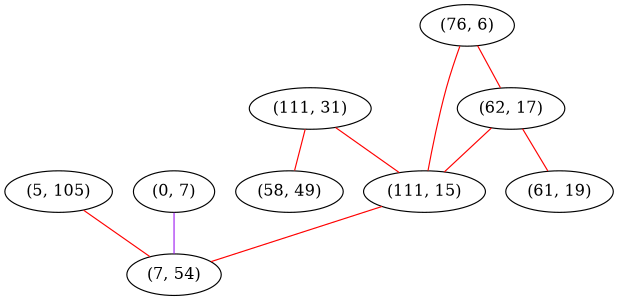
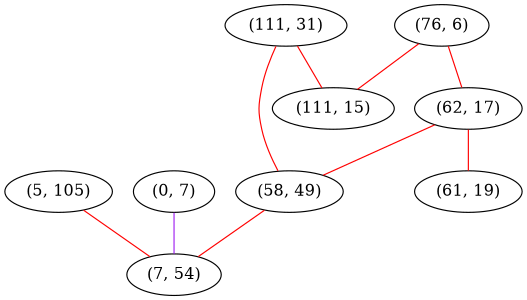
  graph {
    edge [color=red weight=1]
    "(5, 105)"
    "(7, 54)"
    n3 [label="(0, 7)"]
    "(111, 31)"
    "(58, 49)"
    n6 [label="(111, 15)"]
    "(76, 6)"
    "(62, 17)"
    n9 [label="(61, 19)"]
    "(5, 105)" -- "(7, 54)"
    n3 -- "(7, 54)" [color=purple weight=4]
    "(111, 31)" -- "(58, 49)"
    "(111, 31)" -- n6
-   n6 -- "(7, 54)"
+   "(58, 49)" -- "(7, 54)"
    "(76, 6)" -- n6
    "(76, 6)" -- "(62, 17)"
-   "(62, 17)" -- n6
+   "(62, 17)" -- "(58, 49)"
    "(62, 17)" -- n9
  }
